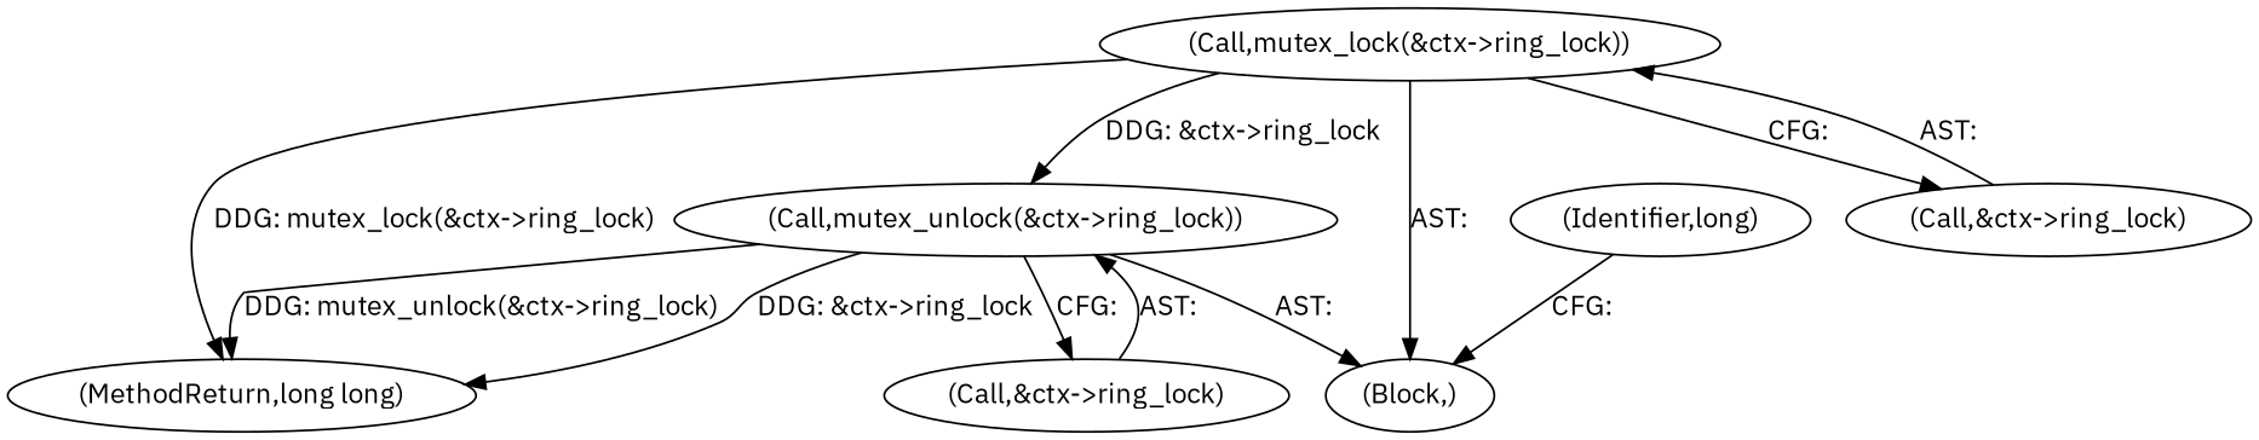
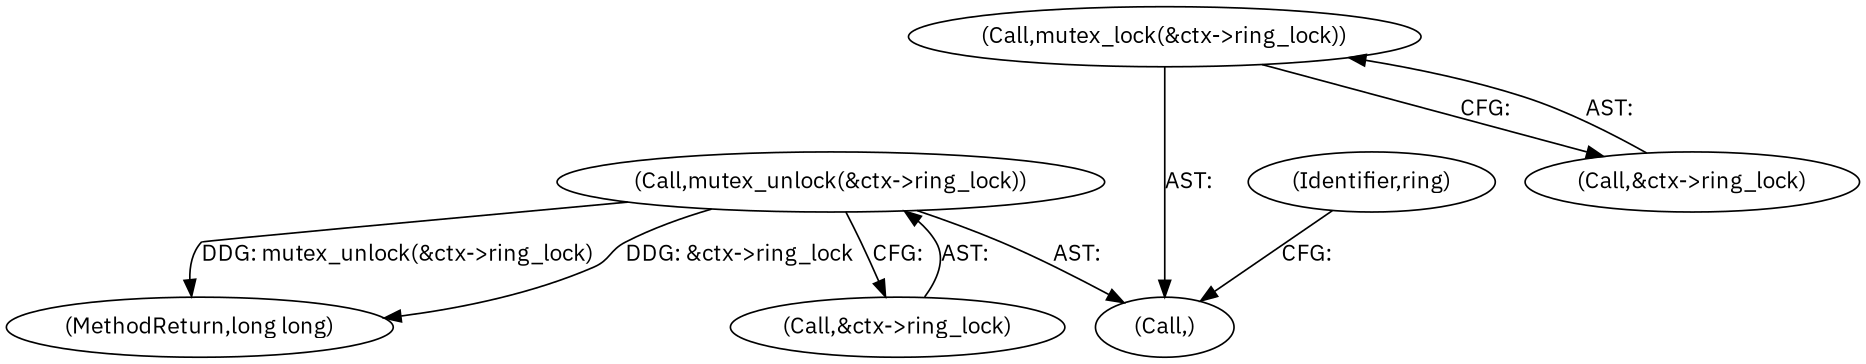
  digraph {
    fontname="IBM Plex Sans"
    node [fontname="IBM Plex Sans"]
    edge [fontname="IBM Plex Sans"]
    n1 [label="(Call,mutex_lock(&ctx->ring_lock))"]
    n2 [label="(Call,mutex_unlock(&ctx->ring_lock))"]
    n3 [label="(Call,&ctx->ring_lock)"]
    n4 [label="(MethodReturn,long long)"]
-   n5 [label="(Block,)"]
+   n5 [label="(Call,)"]
    n6 [label="(Call,&ctx->ring_lock)"]
-   n7 [label="(Identifier,long)"]
-   n1 -> n2 [label="DDG: &ctx->ring_lock"]
+   n7 [label="(Identifier,ring)"]
    n1 -> n3 [label="CFG: "]
-   n1 -> n4 [label="DDG: mutex_lock(&ctx->ring_lock)"]
    n1 -> n5 [label="AST: "]
    n2 -> n4 [label="DDG: mutex_unlock(&ctx->ring_lock)"]
    n2 -> n4 [label="DDG: &ctx->ring_lock"]
    n2 -> n5 [label="AST: "]
    n2 -> n6 [label="CFG: "]
    n3 -> n1 [label="AST: "]
    n6 -> n2 [label="AST: "]
    n7 -> n5 [label="CFG: "]
  }
